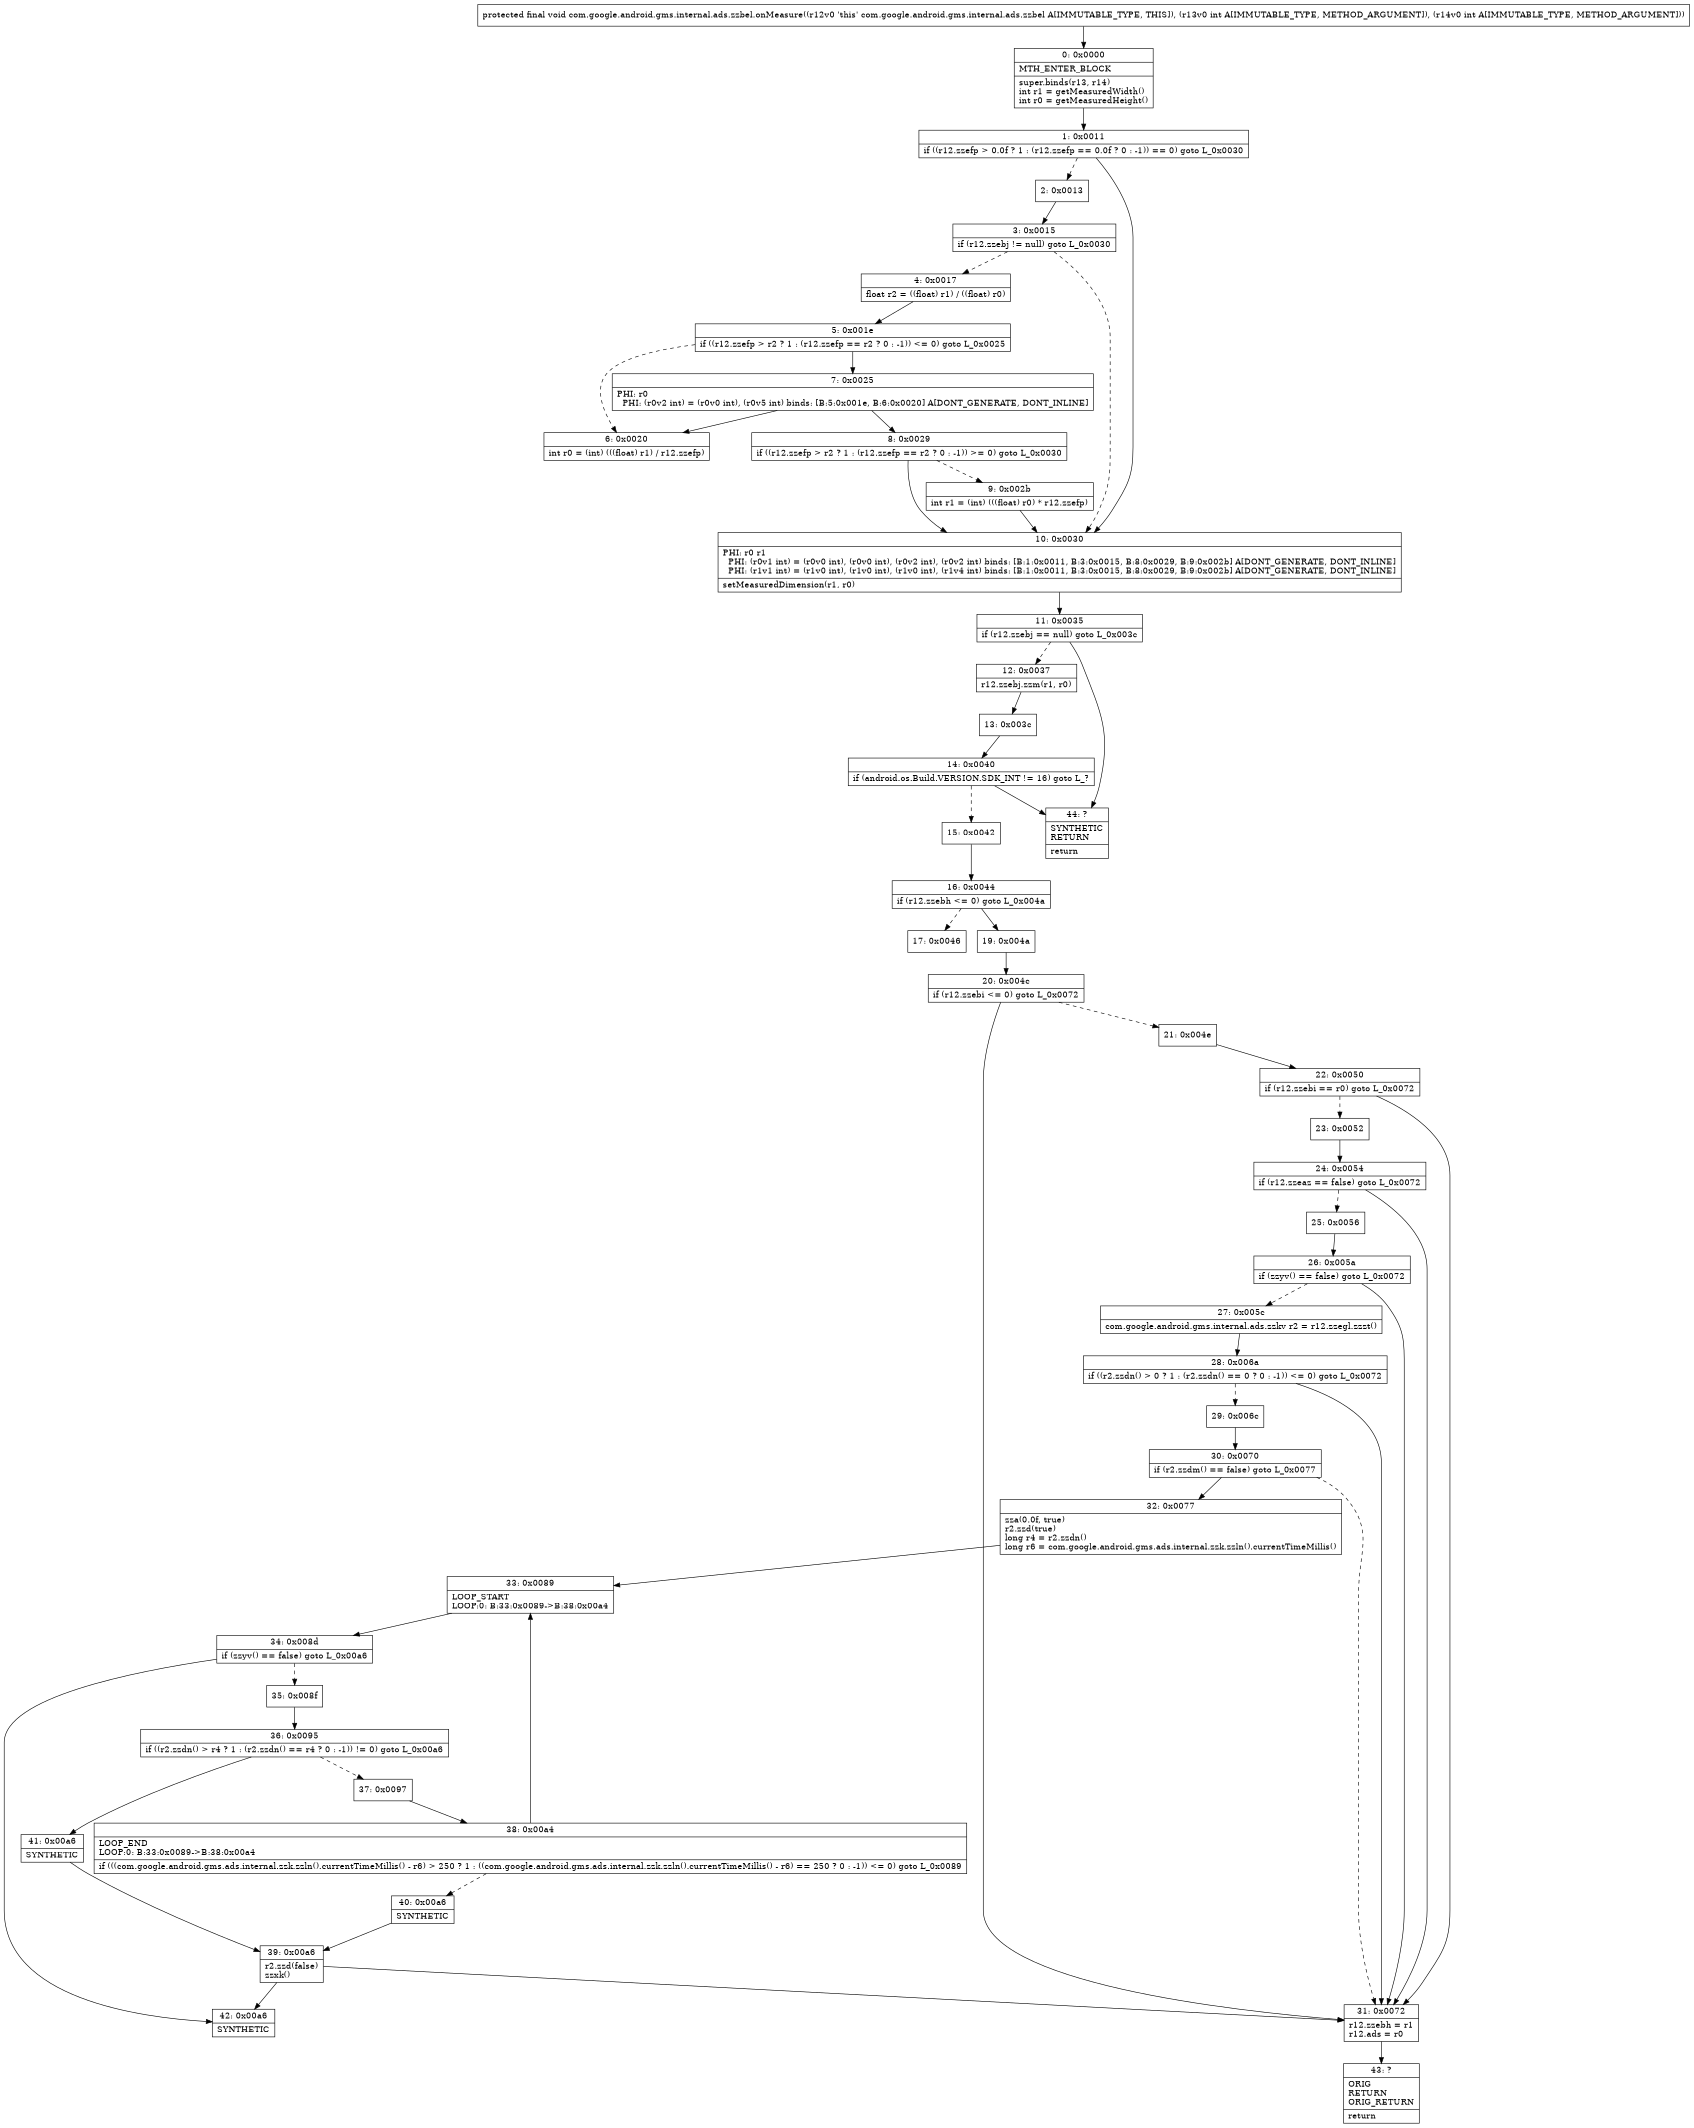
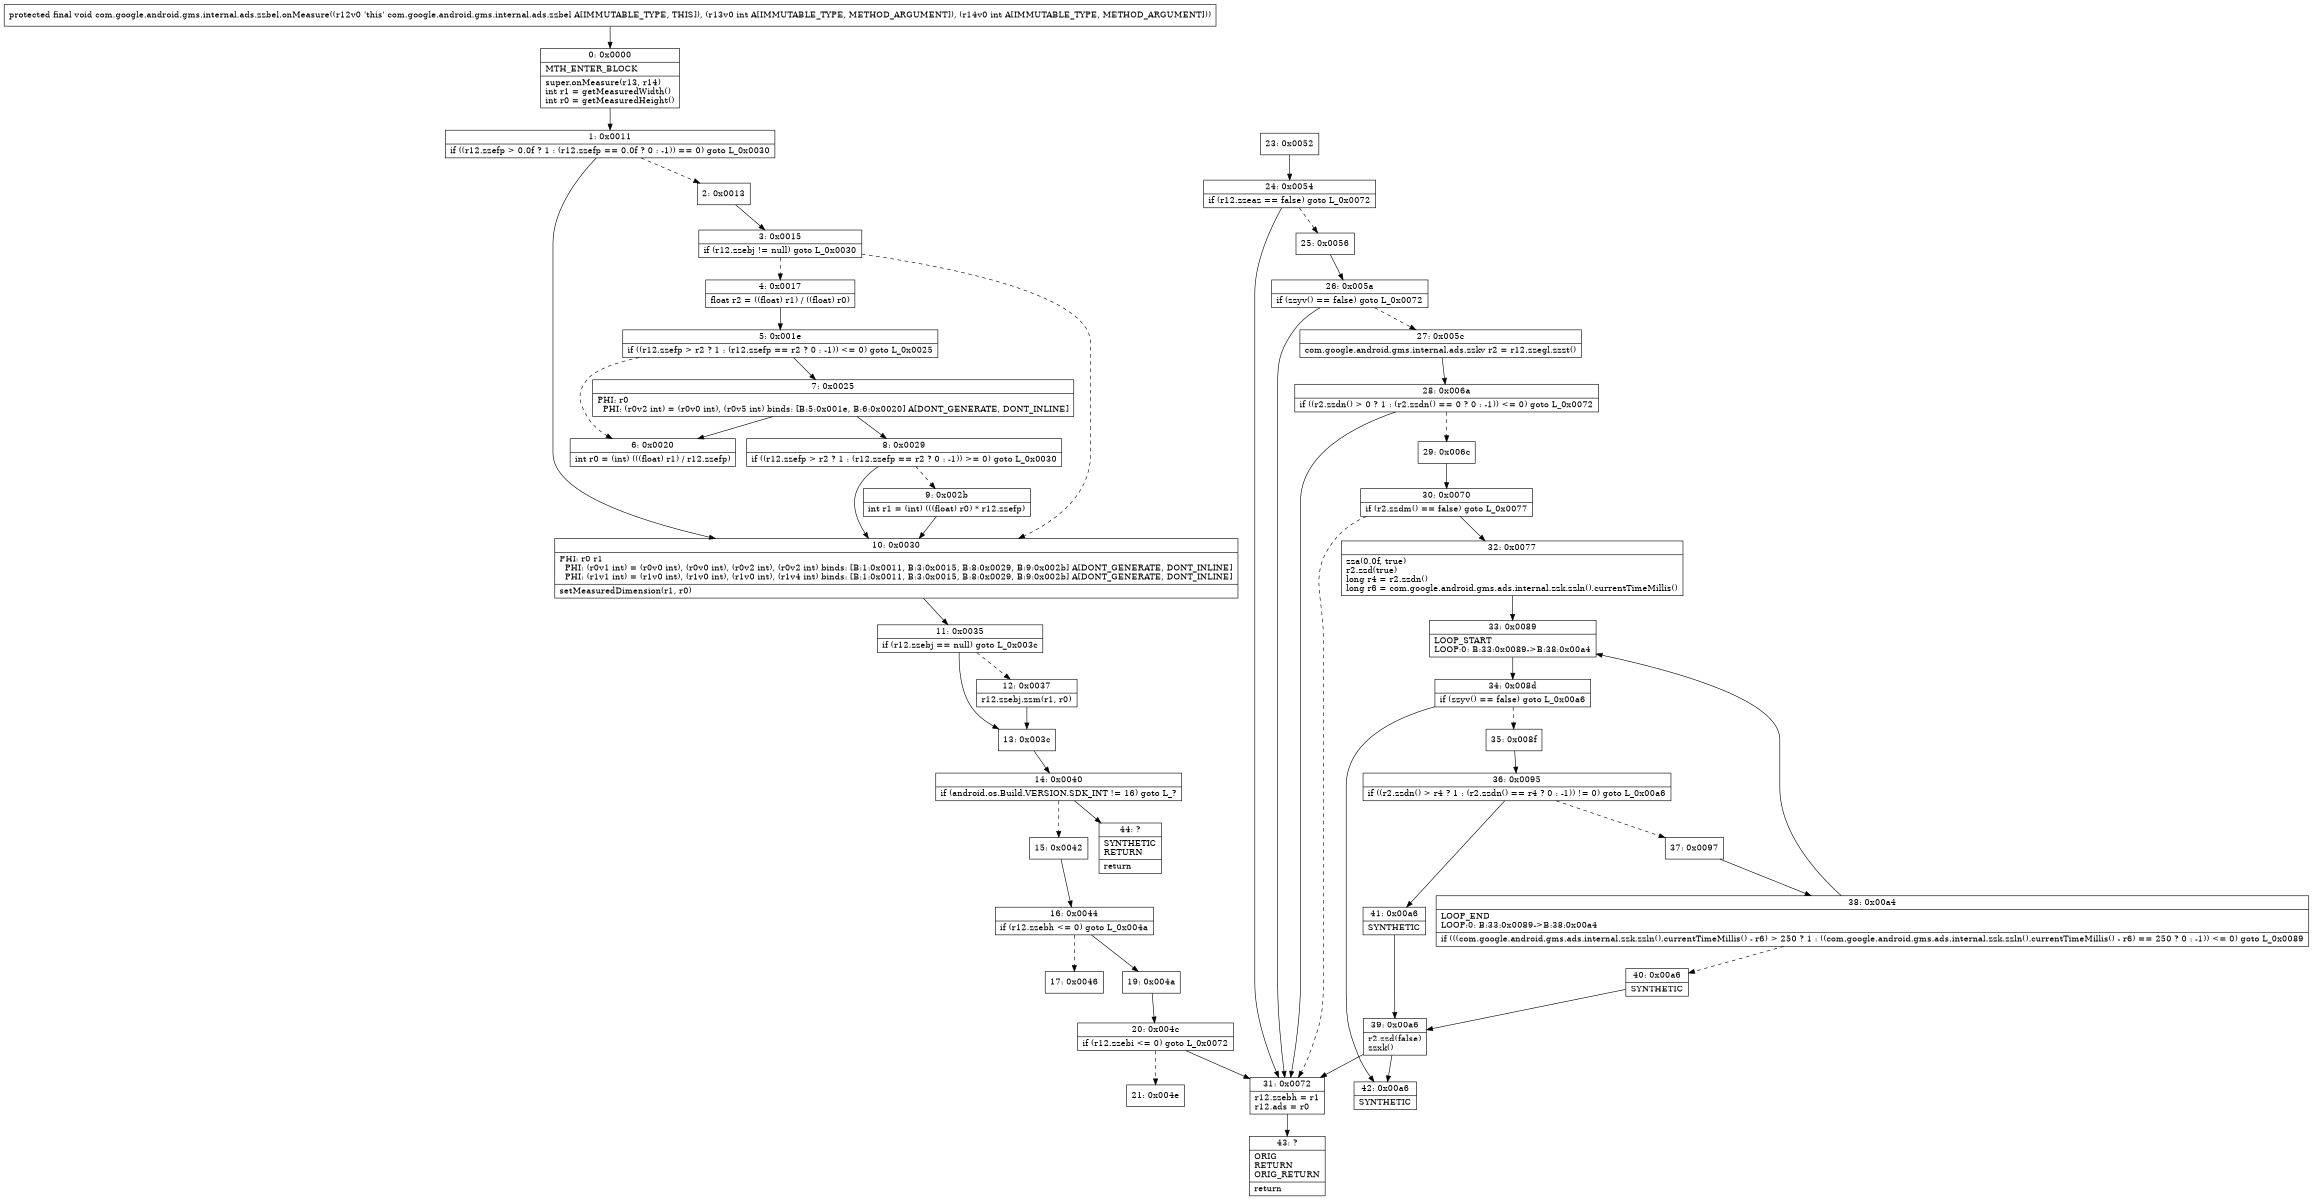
  digraph {
    fontname="DejaVu Serif"
    node [fontname="DejaVu Serif" shape=record]
    edge [fontname="DejaVu Serif"]
-   n1 [label="{0\:\ 0x0000|MTH_ENTER_BLOCK\l|super.binds(r13, r14)\lint r1 = getMeasuredWidth()\lint r0 = getMeasuredHeight()\l}"]
+   n1 [label="{0\:\ 0x0000|MTH_ENTER_BLOCK\l|super.onMeasure(r13, r14)\lint r1 = getMeasuredWidth()\lint r0 = getMeasuredHeight()\l}"]
    n2 [label="{1\:\ 0x0011|if ((r12.zzefp \> 0.0f ? 1 : (r12.zzefp == 0.0f ? 0 : \-1)) == 0) goto L_0x0030\l}"]
    n3 [label="{2\:\ 0x0013}"]
    n4 [label="{10\:\ 0x0030|PHI: r0 r1 \l  PHI: (r0v1 int) = (r0v0 int), (r0v0 int), (r0v2 int), (r0v2 int) binds: [B:1:0x0011, B:3:0x0015, B:8:0x0029, B:9:0x002b] A[DONT_GENERATE, DONT_INLINE]\l  PHI: (r1v1 int) = (r1v0 int), (r1v0 int), (r1v0 int), (r1v4 int) binds: [B:1:0x0011, B:3:0x0015, B:8:0x0029, B:9:0x002b] A[DONT_GENERATE, DONT_INLINE]\l|setMeasuredDimension(r1, r0)\l}"]
    n5 [label="{3\:\ 0x0015|if (r12.zzebj != null) goto L_0x0030\l}"]
    n6 [label="{11\:\ 0x0035|if (r12.zzebj == null) goto L_0x003c\l}"]
    n7 [label="{4\:\ 0x0017|float r2 = ((float) r1) \/ ((float) r0)\l}"]
    n8 [label="{5\:\ 0x001e|if ((r12.zzefp \> r2 ? 1 : (r12.zzefp == r2 ? 0 : \-1)) \<= 0) goto L_0x0025\l}"]
    n9 [label="{6\:\ 0x0020|int r0 = (int) (((float) r1) \/ r12.zzefp)\l}"]
    n10 [label="{7\:\ 0x0025|PHI: r0 \l  PHI: (r0v2 int) = (r0v0 int), (r0v5 int) binds: [B:5:0x001e, B:6:0x0020] A[DONT_GENERATE, DONT_INLINE]\l}"]
    n11 [label="{8\:\ 0x0029|if ((r12.zzefp \> r2 ? 1 : (r12.zzefp == r2 ? 0 : \-1)) \>= 0) goto L_0x0030\l}"]
    n12 [label="{9\:\ 0x002b|int r1 = (int) (((float) r0) * r12.zzefp)\l}"]
    n13 [label="{12\:\ 0x0037|r12.zzebj.zzm(r1, r0)\l}"]
    n14 [label="{13\:\ 0x003c}"]
    n15 [label="{14\:\ 0x0040|if (android.os.Build.VERSION.SDK_INT != 16) goto L_?\l}"]
    n16 [label="{15\:\ 0x0042}"]
    n17 [label="{44\:\ ?|SYNTHETIC\lRETURN\l|return\l}"]
    n18 [label="{16\:\ 0x0044|if (r12.zzebh \<= 0) goto L_0x004a\l}"]
    n19 [label="{17\:\ 0x0046}"]
    n20 [label="{19\:\ 0x004a}"]
    n21 [label="{20\:\ 0x004c|if (r12.zzebi \<= 0) goto L_0x0072\l}"]
    n22 [label="{23\:\ 0x0052}"]
    n23 [label="{24\:\ 0x0054|if (r12.zzeaz == false) goto L_0x0072\l}"]
    n24 [label="{21\:\ 0x004e}"]
    n25 [label="{31\:\ 0x0072|r12.zzebh = r1\lr12.ads = r0\l}"]
-   n26 [label="{22\:\ 0x0050|if (r12.zzebi == r0) goto L_0x0072\l}"]
    n27 [label="{43\:\ ?|ORIG\lRETURN\lORIG_RETURN\l|return\l}"]
    n28 [label="{25\:\ 0x0056}"]
    n29 [label="{26\:\ 0x005a|if (zzyv() == false) goto L_0x0072\l}"]
    n30 [label="{27\:\ 0x005c|com.google.android.gms.internal.ads.zzkv r2 = r12.zzegl.zzzt()\l}"]
    n31 [label="{28\:\ 0x006a|if ((r2.zzdn() \> 0 ? 1 : (r2.zzdn() == 0 ? 0 : \-1)) \<= 0) goto L_0x0072\l}"]
    n32 [label="{29\:\ 0x006c}"]
    n33 [label="{30\:\ 0x0070|if (r2.zzdm() == false) goto L_0x0077\l}"]
    n34 [label="{32\:\ 0x0077|zza(0.0f, true)\lr2.zzd(true)\llong r4 = r2.zzdn()\llong r6 = com.google.android.gms.ads.internal.zzk.zzln().currentTimeMillis()\l}"]
    n35 [label="{33\:\ 0x0089|LOOP_START\lLOOP:0: B:33:0x0089\-\>B:38:0x00a4\l}"]
    n36 [label="{34\:\ 0x008d|if (zzyv() == false) goto L_0x00a6\l}"]
    n37 [label="{35\:\ 0x008f}"]
    n38 [label="{42\:\ 0x00a6|SYNTHETIC\l}"]
    n39 [label="{36\:\ 0x0095|if ((r2.zzdn() \> r4 ? 1 : (r2.zzdn() == r4 ? 0 : \-1)) != 0) goto L_0x00a6\l}"]
    n40 [label="{37\:\ 0x0097}"]
    n41 [label="{41\:\ 0x00a6|SYNTHETIC\l}"]
    n42 [label="{38\:\ 0x00a4|LOOP_END\lLOOP:0: B:33:0x0089\-\>B:38:0x00a4\l|if (((com.google.android.gms.ads.internal.zzk.zzln().currentTimeMillis() \- r6) \> 250 ? 1 : ((com.google.android.gms.ads.internal.zzk.zzln().currentTimeMillis() \- r6) == 250 ? 0 : \-1)) \<= 0) goto L_0x0089\l}"]
    n43 [label="{39\:\ 0x00a6|r2.zzd(false)\lzzxk()\l}"]
    n44 [label="{40\:\ 0x00a6|SYNTHETIC\l}"]
    n45 [label="{protected final void com.google.android.gms.internal.ads.zzbel.onMeasure((r12v0 'this' com.google.android.gms.internal.ads.zzbel A[IMMUTABLE_TYPE, THIS]), (r13v0 int A[IMMUTABLE_TYPE, METHOD_ARGUMENT]), (r14v0 int A[IMMUTABLE_TYPE, METHOD_ARGUMENT])) }"]
    n1 -> n2
    n2 -> n3 [style=dashed]
    n2 -> n4
    n3 -> n5
    n4 -> n6
    n5 -> n4 [style=dashed]
    n5 -> n7 [style=dashed]
    n6 -> n13 [style=dashed]
-   n6 -> n17
+   n6 -> n14
    n7 -> n8
    n8 -> n9 [style=dashed]
    n8 -> n10
    n10 -> n9
    n10 -> n11
    n11 -> n4
    n11 -> n12 [style=dashed]
    n12 -> n4
    n13 -> n14
    n14 -> n15
    n15 -> n16 [style=dashed]
    n15 -> n17
    n16 -> n18
    n18 -> n19 [style=dashed]
    n18 -> n20
    n20 -> n21
    n21 -> n24 [style=dashed]
    n21 -> n25
    n22 -> n23
    n23 -> n25
    n23 -> n28 [style=dashed]
-   n24 -> n26
    n25 -> n27
-   n26 -> n22 [style=dashed]
-   n26 -> n25
    n28 -> n29
    n29 -> n25
    n29 -> n30 [style=dashed]
    n30 -> n31
    n31 -> n25
    n31 -> n32 [style=dashed]
    n32 -> n33
    n33 -> n25 [style=dashed]
    n33 -> n34
    n34 -> n35
    n35 -> n36
    n36 -> n37 [style=dashed]
    n36 -> n38
    n37 -> n39
    n39 -> n40 [style=dashed]
    n39 -> n41
    n40 -> n42
    n41 -> n43
    n42 -> n35
    n42 -> n44 [style=dashed]
    n43 -> n25
    n43 -> n38
    n44 -> n43
    n45 -> n1
  }
